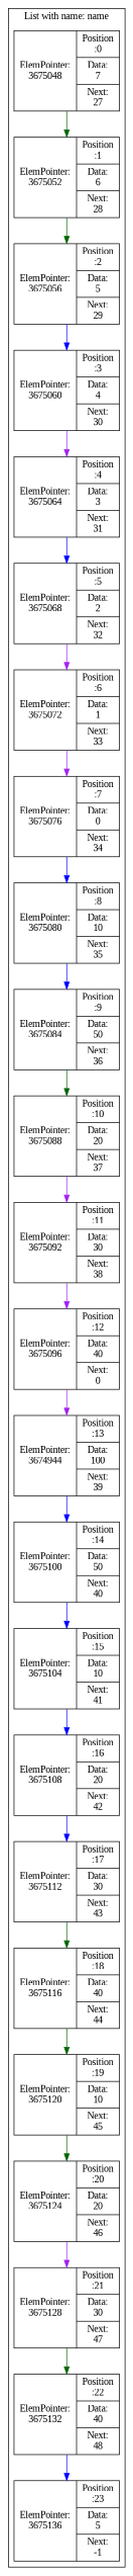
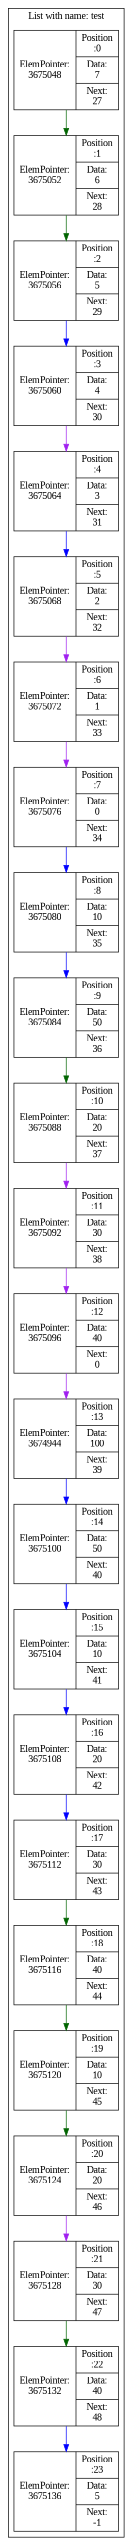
  digraph {
    rankdir=TB
    fontname="Liberation Serif"
    node [shape=record fontname="Liberation Serif"]
    edge [color=blue fontname="Liberation Serif"]
    n1 [label="ElemPointer:\n3675048 | {Position\n:0 | Data:\n7 | Next:\n27}"]
    n2 [label="ElemPointer:\n3675052 | {Position\n:1 | Data:\n6 | Next:\n28}"]
    n3 [label="ElemPointer:\n3675056 | {Position\n:2 | Data:\n5 | Next:\n29}"]
    n4 [label="ElemPointer:\n3675060 | {Position\n:3 | Data:\n4 | Next:\n30}"]
    n5 [label="ElemPointer:\n3675064 | {Position\n:4 | Data:\n3 | Next:\n31}"]
    n6 [label="ElemPointer:\n3675068 | {Position\n:5 | Data:\n2 | Next:\n32}"]
    n7 [label="ElemPointer:\n3675072 | {Position\n:6 | Data:\n1 | Next:\n33}"]
    n8 [label="ElemPointer:\n3675076 | {Position\n:7 | Data:\n0 | Next:\n34}"]
    n9 [label="ElemPointer:\n3675080 | {Position\n:8 | Data:\n10 | Next:\n35}"]
    n10 [label="ElemPointer:\n3675084 | {Position\n:9 | Data:\n50 | Next:\n36}"]
    n11 [label="ElemPointer:\n3675088 | {Position\n:10 | Data:\n20 | Next:\n37}"]
    n12 [label="ElemPointer:\n3675092 | {Position\n:11 | Data:\n30 | Next:\n38}"]
    n13 [label="ElemPointer:\n3675096 | {Position\n:12 | Data:\n40 | Next:\n0}"]
    n14 [label="ElemPointer:\n3674944 | {Position\n:13 | Data:\n100 | Next:\n39}"]
    n15 [label="ElemPointer:\n3675100 | {Position\n:14 | Data:\n50 | Next:\n40}"]
    n16 [label="ElemPointer:\n3675104 | {Position\n:15 | Data:\n10 | Next:\n41}"]
    n17 [label="ElemPointer:\n3675108 | {Position\n:16 | Data:\n20 | Next:\n42}"]
    n18 [label="ElemPointer:\n3675112 | {Position\n:17 | Data:\n30 | Next:\n43}"]
    n19 [label="ElemPointer:\n3675116 | {Position\n:18 | Data:\n40 | Next:\n44}"]
    n20 [label="ElemPointer:\n3675120 | {Position\n:19 | Data:\n10 | Next:\n45}"]
    n21 [label="ElemPointer:\n3675124 | {Position\n:20 | Data:\n20 | Next:\n46}"]
    n22 [label="ElemPointer:\n3675128 | {Position\n:21 | Data:\n30 | Next:\n47}"]
    n23 [label="ElemPointer:\n3675132 | {Position\n:22 | Data:\n40 | Next:\n48}"]
    n24 [label="ElemPointer:\n3675136 | {Position\n:23 | Data:\n5 | Next:\n-1}"]
    subgraph cluster_1 {
-     label="List with name: name"
+     label="List with name: test"
      n1
      n2
      n3
      n4
      n5
      n6
      n7
      n8
      n9
      n10
      n11
      n12
      n13
      n14
      n15
      n16
      n17
      n18
      n19
      n20
      n21
      n22
      n23
      n24
    }
    n1 -> n2 [color=darkgreen]
    n2 -> n3 [color=darkgreen]
    n3 -> n4
    n4 -> n5 [color=purple]
    n5 -> n6
    n6 -> n7 [color=purple]
    n7 -> n8 [color=purple]
    n8 -> n9
    n9 -> n10
    n10 -> n11 [color=darkgreen]
    n11 -> n12 [color=purple]
    n12 -> n13 [color=purple]
    n13 -> n14 [color=purple]
    n14 -> n15
    n15 -> n16
    n16 -> n17
    n17 -> n18
    n18 -> n19 [color=darkgreen]
    n19 -> n20 [color=darkgreen]
    n20 -> n21 [color=darkgreen]
    n21 -> n22 [color=purple]
    n22 -> n23 [color=darkgreen]
    n23 -> n24
  }
